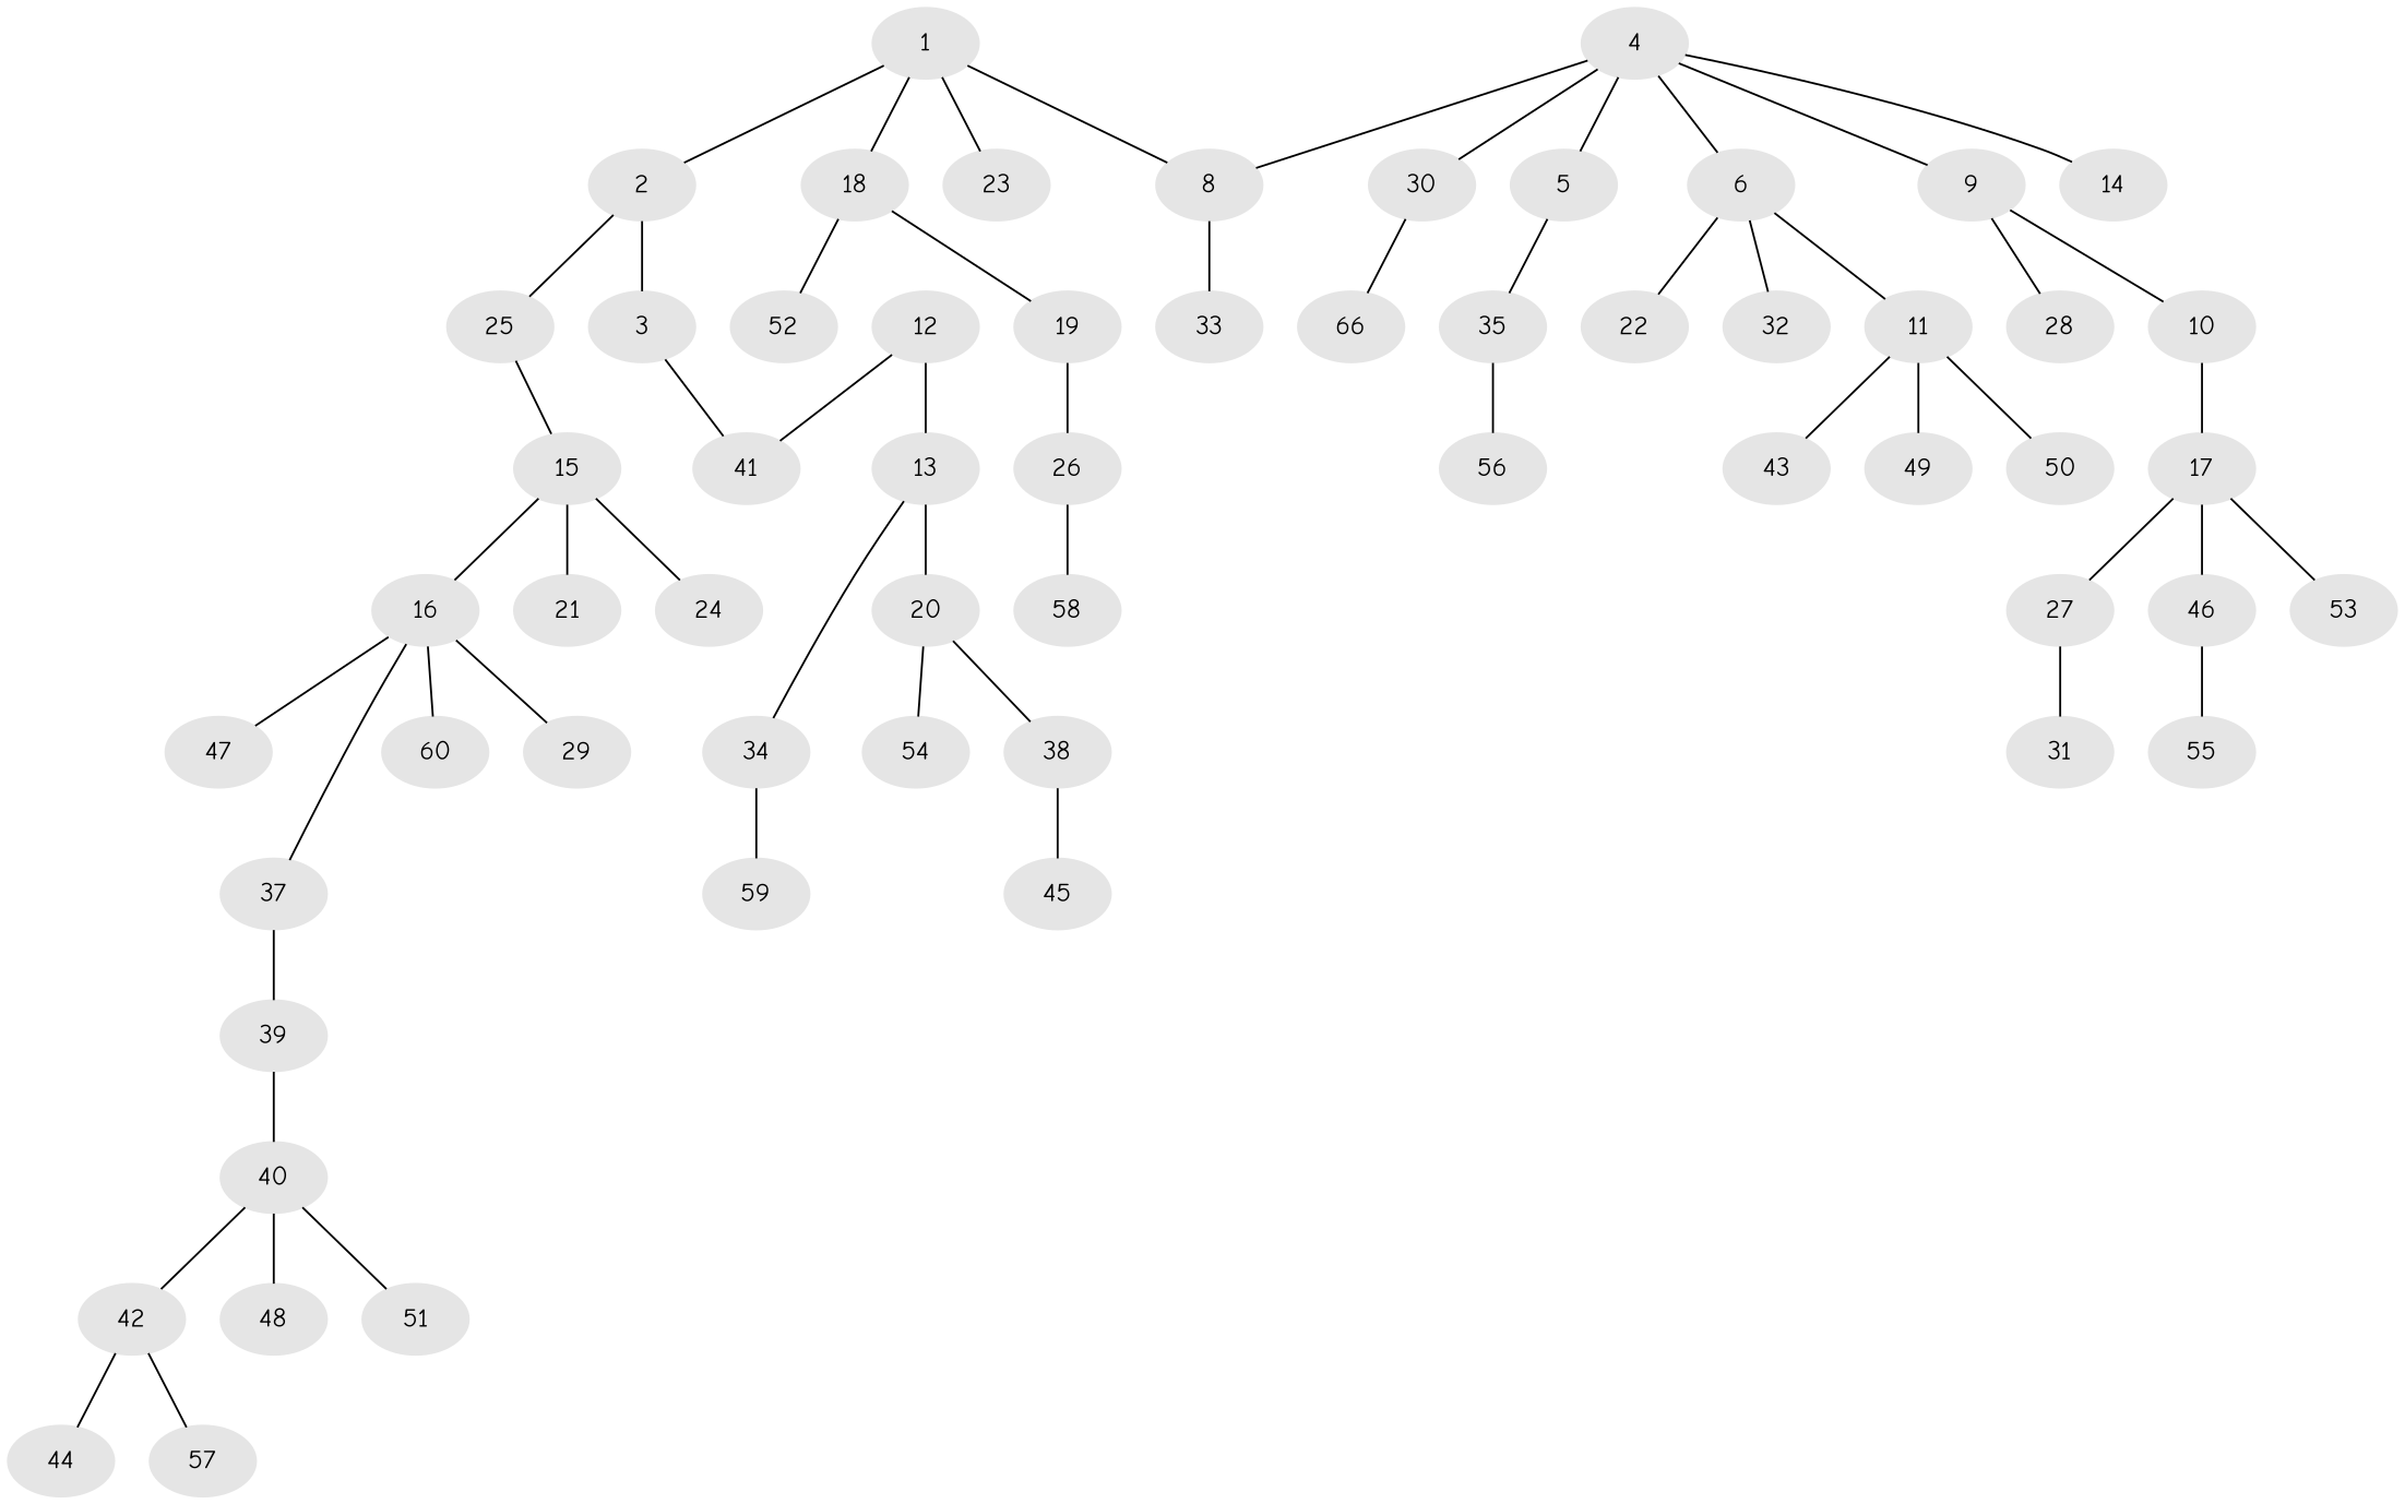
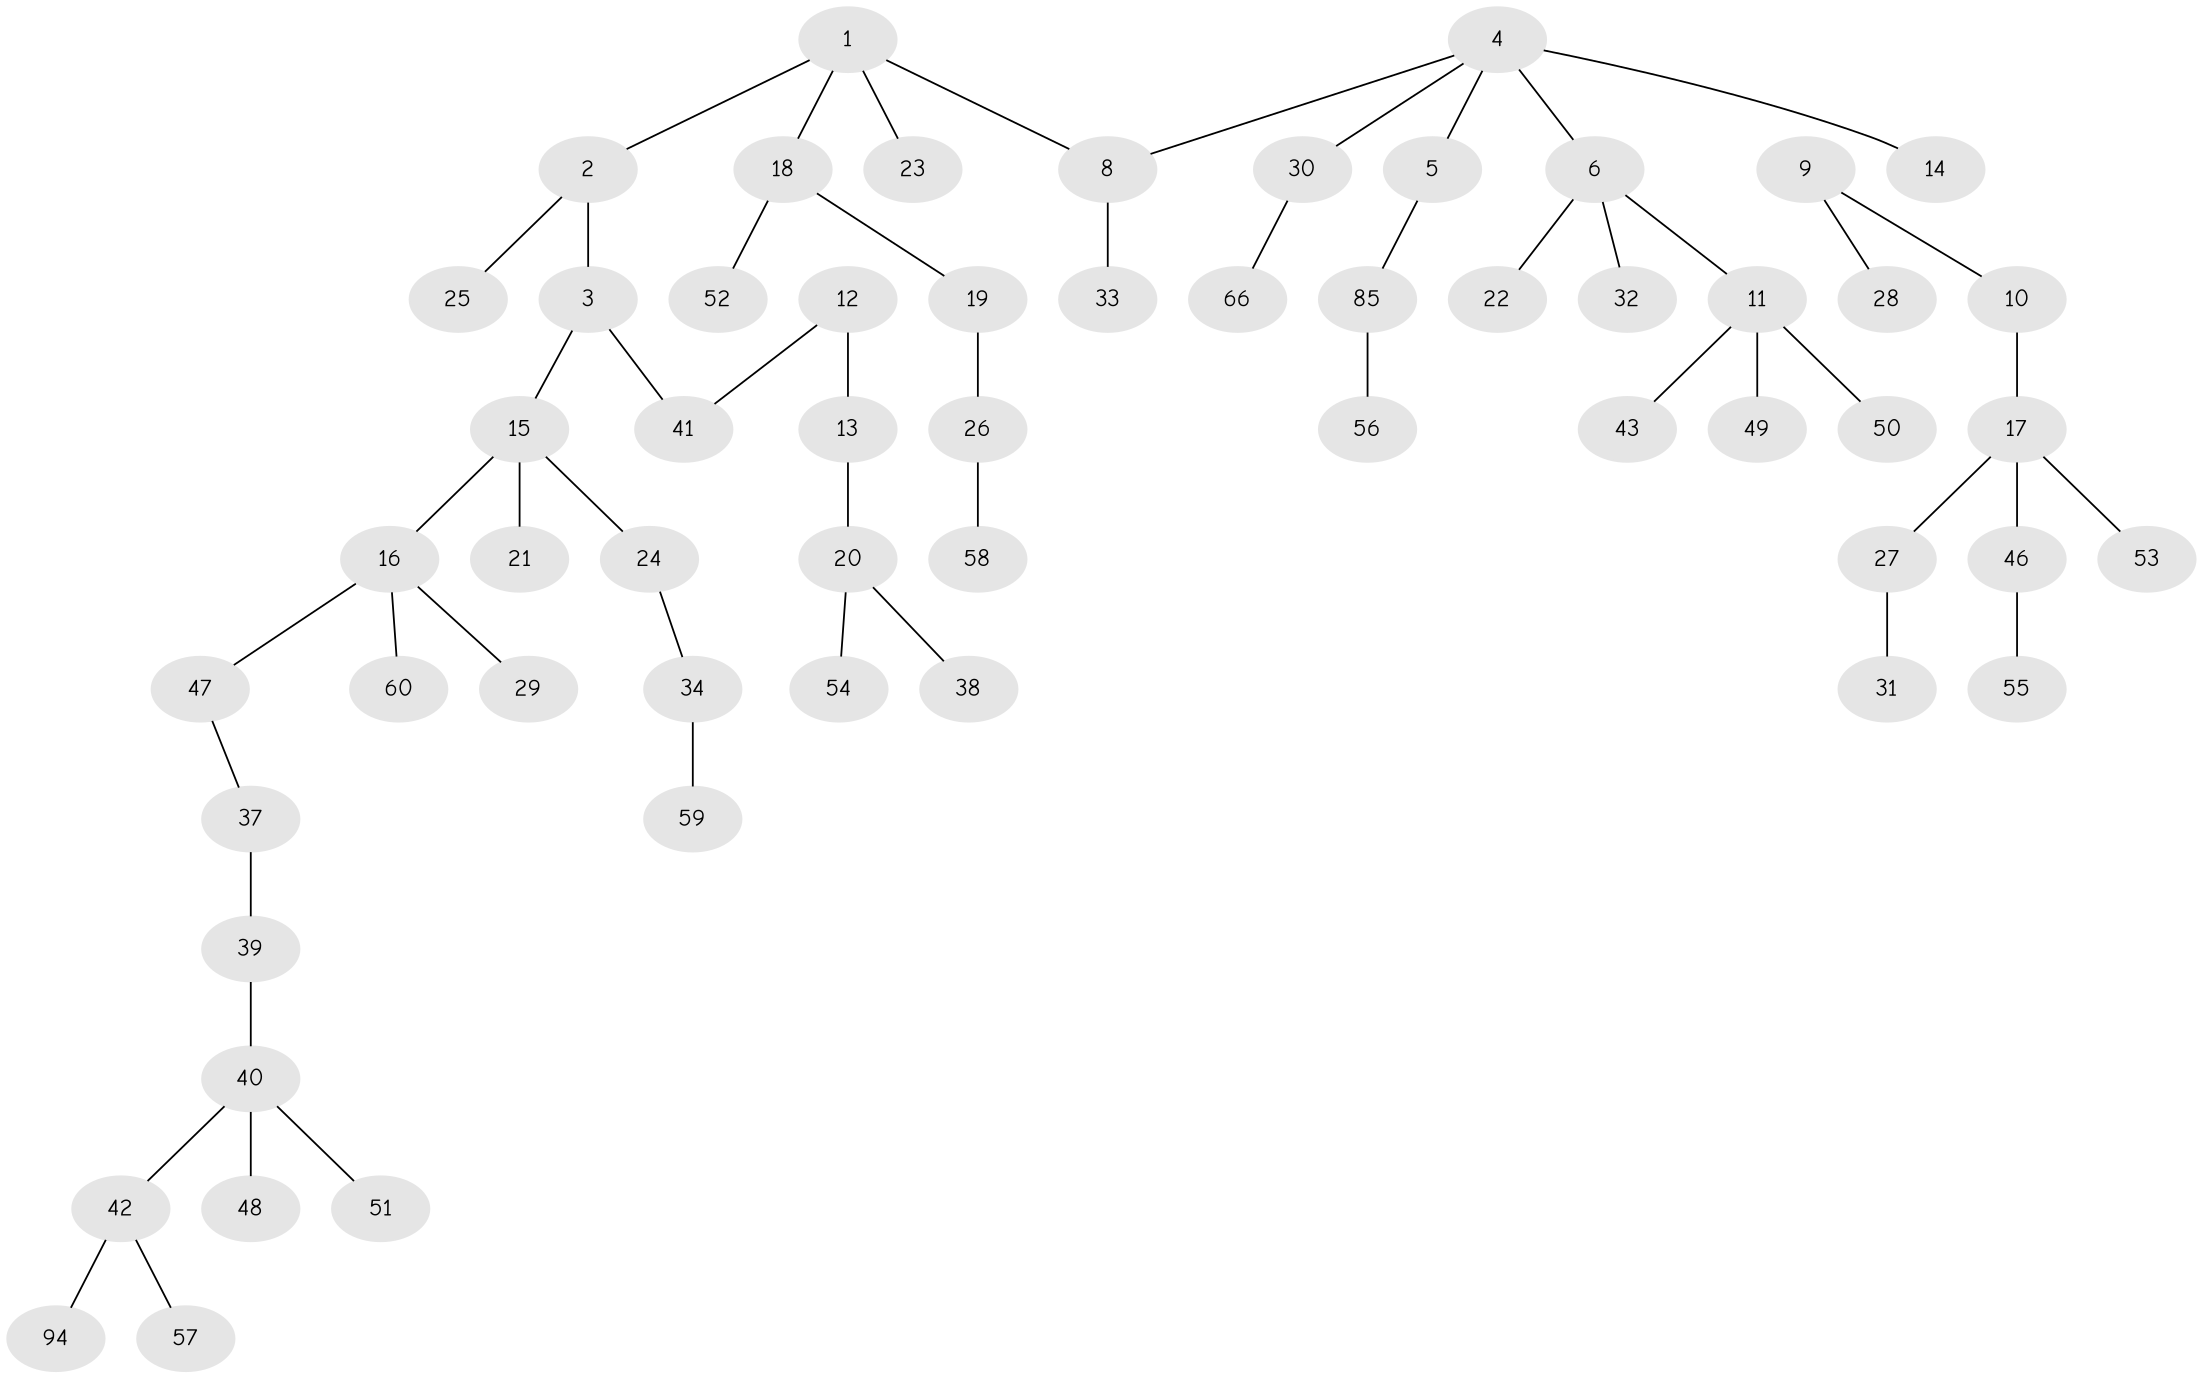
  graph {
    fontname="Comic Neue"
    node [color=gray90 fontname="Comic Neue" style=filled]
    edge [fontname="Comic Neue"]
    1
    2
    18
    23
    8
    3
    25
    4
    5
    6
    9
    14
    30
    19
    52
    15
    41
    12
    13
    16
    21
    24
-   35
+   35 [label=85]
    11
    22
    32
    33
    10
    28
    n30 [label=66]
    56
    43
    49
    50
    17
    27
    46
    53
    20
    34
    38
    54
    59
    29
    37
    47
    60
    39
    31
    55
    26
    58
-   45
    40
    42
    48
    51
-   44
+   44 [label=94]
    57
    1 -- 2
    1 -- 18
    1 -- 23
    1 -- 8
    2 -- 3
    2 -- 25
    18 -- 19
    18 -- 52
    8 -- 33
-   25 -- 15
+   3 -- 15
    3 -- 41
    4 -- 8
    4 -- 5
    4 -- 6
-   4 -- 9
    4 -- 14
    4 -- 30
    5 -- 35
    6 -- 11
    6 -- 22
    6 -- 32
    9 -- 10
    9 -- 28
    30 -- n30
    19 -- 26
    15 -- 16
    15 -- 21
    15 -- 24
    12 -- 41
    12 -- 13
    13 -- 20
-   13 -- 34
+   24 -- 34
    16 -- 29
-   16 -- 37
+   47 -- 37
    16 -- 47
    16 -- 60
    35 -- 56
    11 -- 43
    11 -- 49
    11 -- 50
    10 -- 17
    17 -- 27
    17 -- 46
    17 -- 53
    27 -- 31
    46 -- 55
    20 -- 38
    20 -- 54
    34 -- 59
-   38 -- 45
    37 -- 39
    39 -- 40
    26 -- 58
    40 -- 42
    40 -- 48
    40 -- 51
    42 -- 44
    42 -- 57
  }
